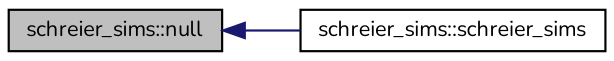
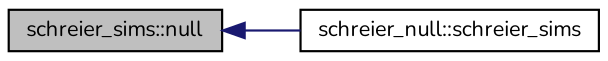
  digraph {
    rankdir=LR
    fontname=Nunito
    node [color=black fontname=Nunito fontsize=10 shape=record style=filled]
    n1 [fillcolor=grey75 fontcolor=black height=0.2 label="schreier_sims::null" width=0.4]
-   n2 [fillcolor=white height=0.2 label="schreier_sims::schreier_sims" width=0.4]
+   n2 [fillcolor=white height=0.2 label="schreier_null::schreier_sims" width=0.4]
    n1 -> n2 [color=midnightblue dir=back fontname=Nunito fontsize=10 labelfontname=Helvetica labelfontsize=10 style=solid]
  }
